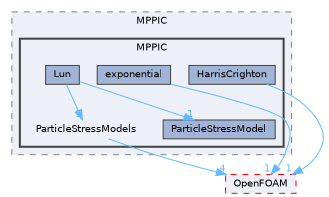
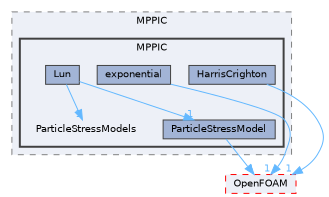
  digraph {
    compound=true
    node [fontname=Helvetica fontsize=10 shape=box color=grey25 fillcolor="#a2b4d6" style=filled]
    edge [color=steelblue1 fontcolor=steelblue1 fontname=Helvetica fontsize=10 headlabel=1 labeldistance=1.5 labelfontname=Helvetica labelfontsize=10]
    n1 [height=0.2 label=ParticleStressModels shape=plaintext width=0.4 color="" fillcolor="" style=""]
    n2 [height=0.2 label=exponential width=0.4]
    n3 [height=0.2 label=HarrisCrighton width=0.4]
    n4 [height=0.2 label=Lun width=0.4]
    n5 [height=0.2 label=ParticleStressModel width=0.4]
    n6 [color=red fillcolor="#edf0f7" height=0.2 label=OpenFOAM style="filled,dashed" width=0.4]
    subgraph cluster_1 {
      bgcolor="#edf0f7"
      fontname=Helvetica
      fontsize=10
      label=MPPIC
      pencolor=grey50
      style="filled,dashed"
      subgraph cluster_2 {
        bgcolor="#edf0f7"
        fontname=Helvetica
        fontsize=10
        label=MPPIC
        pencolor=grey25
        style="filled,bold"
        n1
        n2
        n3
        n4
        n5
      }
    }
    n2 -> n6
    n3 -> n6
    n4 -> n1
    n4 -> n5
-   n1 -> n6 [headlabel=4]
+   n5 -> n6 [headlabel=4]
  }
